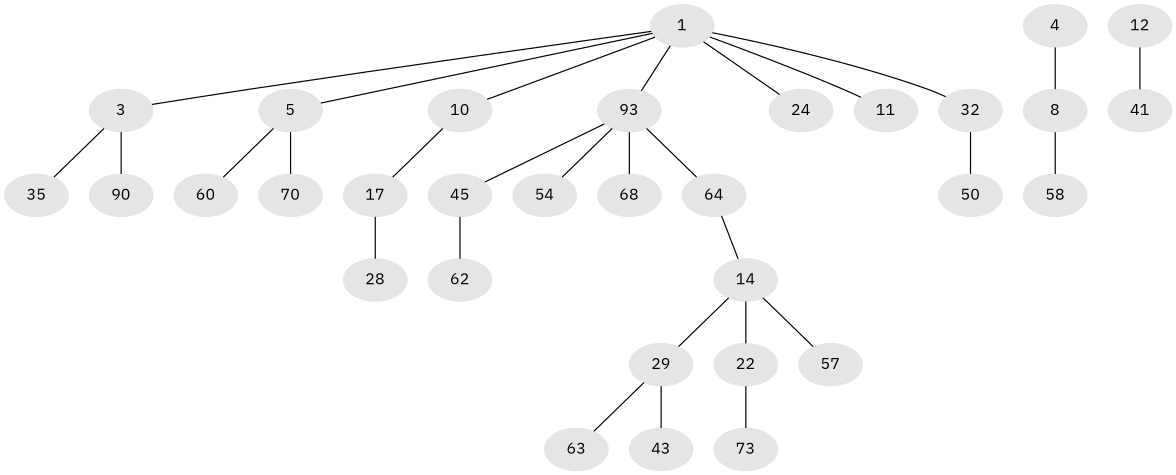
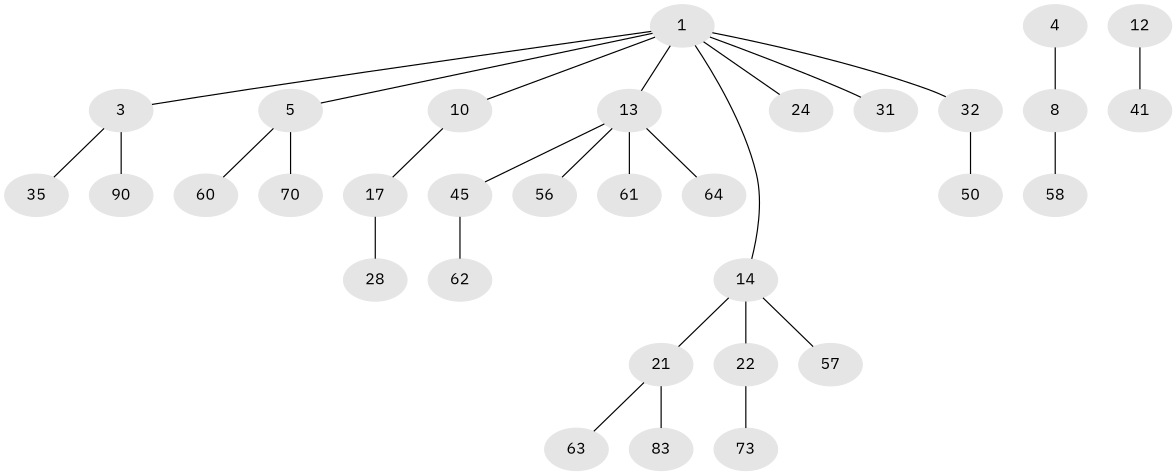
  graph {
    fontname="IBM Plex Sans"
    node [color=gray90 fontname="IBM Plex Sans" style=filled]
    edge [fontname="IBM Plex Sans"]
    1 [super="+2"]
    3 [super="+20+6"]
    5 [super="+109+87+7"]
    10 [super="+18+51"]
-   13 [super="+55+27+16" label=93]
+   13 [super="+55+27+16"]
    14 [super="+17"]
    24 [super="+98+65"]
-   31 [super="+93" label=11]
+   31 [super="+93"]
    32 [super="+85+112+52+33"]
    35 [super="+44+38"]
    90
    4 [super="+11+26+42+23"]
    8 [super="+106+95+71+30+9"]
    60
    70 [super="+82+72"]
    n16 [label=17 super="+48+59"]
    12 [super="+39+75"]
    41 [super="+46+53"]
    45 [super="+79"]
-   54 [super="+99+77"]
-   61 [label=68]
+   54 [super="+99+77" label=56]
+   61
    64 [super="+81"]
-   21 [super="+56+25" label=29]
+   21 [super="+56+25"]
    22 [super="+67+100"]
    57 [super="+88"]
    50 [super="+80"]
    58
    28 [super="+69"]
    62
    63
-   83 [label=43]
+   83
    73
    1 -- 3
    1 -- 5
    1 -- 10
    1 -- 13
-   64 -- 14
+   1 -- 14
    1 -- 24
    1 -- 31
    1 -- 32
    3 -- 35
    3 -- 90
    5 -- 60
    5 -- 70
    10 -- n16
    13 -- 45
    13 -- 54
    13 -- 61
    13 -- 64
    14 -- 21
    14 -- 22
    14 -- 57
    32 -- 50
    4 -- 8
    8 -- 58
    n16 -- 28
    12 -- 41
    45 -- 62
    21 -- 63
    21 -- 83
    22 -- 73
  }
